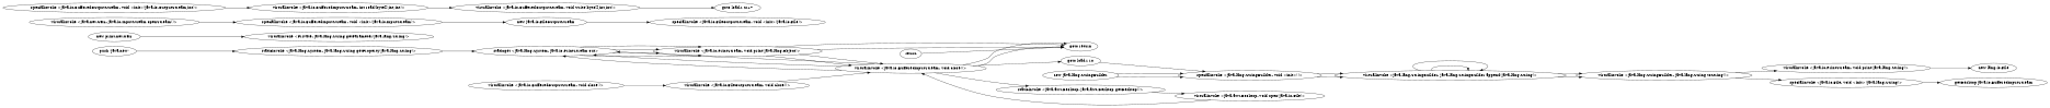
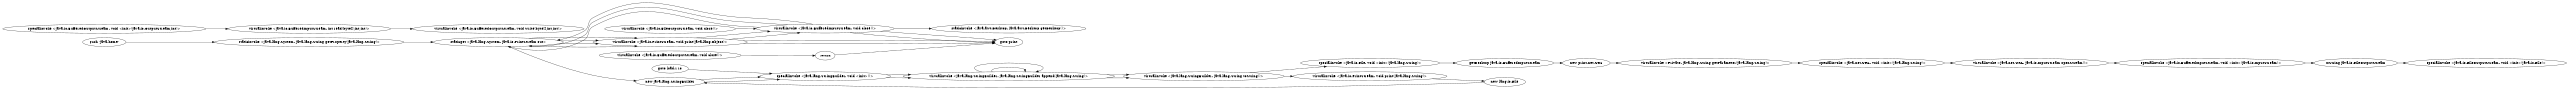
  digraph {
    rankdir=LR
-   "push 'java.home'" [label="push 'java.new'"]
+   "push 'java.home'"
    "staticinvoke <java.lang.System: java.lang.String getProperty(java.lang.String)>"
    "staticget <java.lang.System: java.io.PrintStream out>"
    "virtualinvoke <java.io.PrintStream: void print(java.lang.Object)>"
    "new java.lang.StringBuilder"
    "virtualinvoke <java.io.BufferedInputStream: void close()>"
-   "goto return"
+   "goto return" [label="goto print"]
    "specialinvoke <java.lang.StringBuilder: void <init>()>"
    "goto load.r r0"
    "staticinvoke <java.awt.Desktop: java.awt.Desktop getDesktop()>"
-   "virtualinvoke <java.awt.Desktop: void open(java.io.File)>"
    return
    "virtualinvoke <java.lang.StringBuilder: java.lang.StringBuilder append(java.lang.String)>"
    "virtualinvoke <java.lang.StringBuilder: java.lang.String toString()>"
    "virtualinvoke <java.io.PrintStream: void print(java.lang.String)>"
    "specialinvoke <java.io.File: void <init>(java.lang.String)>"
    n17 [label="new lang.io.File"]
    n18 [label="getDesktop java.io.BufferedInputStream"]
    n19 [label="new print.net.URL"]
    "virtualinvoke <Private: java.lang.String getParameter(java.lang.String)>"
+   "specialinvoke <java.net.URL: void <init>(java.lang.String)>"
    "virtualinvoke <java.net.URL: java.io.InputStream openStream()>"
    "specialinvoke <java.io.BufferedInputStream: void <init>(java.io.InputStream)>"
-   "new java.io.FileOutputStream"
+   "new java.io.FileOutputStream" [label="toString java.io.FileOutputStream"]
    "specialinvoke <java.io.FileOutputStream: void <init>(java.io.File)>"
    "specialinvoke <java.io.BufferedOutputStream: void <init>(java.io.OutputStream,int)>"
    "virtualinvoke <java.io.BufferedInputStream: int read(byte[],int,int)>"
    "virtualinvoke <java.io.BufferedOutputStream: void write(byte[],int,int)>"
-   "goto load.r $r17"
    "virtualinvoke <java.io.BufferedOutputStream: void close()>"
    "virtualinvoke <java.io.FileOutputStream: void close()>"
    "push 'java.home'" -> "staticinvoke <java.lang.System: java.lang.String getProperty(java.lang.String)>"
    "staticinvoke <java.lang.System: java.lang.String getProperty(java.lang.String)>" -> "staticget <java.lang.System: java.io.PrintStream out>"
    "staticget <java.lang.System: java.io.PrintStream out>" -> "virtualinvoke <java.io.PrintStream: void print(java.lang.Object)>"
    "staticget <java.lang.System: java.io.PrintStream out>" -> "virtualinvoke <java.io.PrintStream: void print(java.lang.Object)>"
    "staticget <java.lang.System: java.io.PrintStream out>" -> "virtualinvoke <java.io.PrintStream: void print(java.lang.Object)>"
    "staticget <java.lang.System: java.io.PrintStream out>" -> "virtualinvoke <java.io.PrintStream: void print(java.lang.Object)>"
+   "staticget <java.lang.System: java.io.PrintStream out>" -> "new java.lang.StringBuilder"
    "virtualinvoke <java.io.PrintStream: void print(java.lang.Object)>" -> "virtualinvoke <java.io.BufferedInputStream: void close()>"
    "virtualinvoke <java.io.PrintStream: void print(java.lang.Object)>" -> "virtualinvoke <java.io.BufferedInputStream: void close()>"
    "virtualinvoke <java.io.PrintStream: void print(java.lang.Object)>" -> "goto return"
    "virtualinvoke <java.io.PrintStream: void print(java.lang.Object)>" -> "goto return"
    "new java.lang.StringBuilder" -> "specialinvoke <java.lang.StringBuilder: void <init>()>"
    "new java.lang.StringBuilder" -> "specialinvoke <java.lang.StringBuilder: void <init>()>"
    "virtualinvoke <java.io.BufferedInputStream: void close()>" -> "staticget <java.lang.System: java.io.PrintStream out>"
    "virtualinvoke <java.io.BufferedInputStream: void close()>" -> "staticget <java.lang.System: java.io.PrintStream out>"
    "virtualinvoke <java.io.BufferedInputStream: void close()>" -> "staticget <java.lang.System: java.io.PrintStream out>"
    "virtualinvoke <java.io.BufferedInputStream: void close()>" -> "goto return"
    "virtualinvoke <java.io.BufferedInputStream: void close()>" -> "goto return"
-   "virtualinvoke <java.io.BufferedInputStream: void close()>" -> "goto load.r r0"
    "virtualinvoke <java.io.BufferedInputStream: void close()>" -> "staticinvoke <java.awt.Desktop: java.awt.Desktop getDesktop()>"
    "specialinvoke <java.lang.StringBuilder: void <init>()>" -> "virtualinvoke <java.lang.StringBuilder: java.lang.StringBuilder append(java.lang.String)>"
    "specialinvoke <java.lang.StringBuilder: void <init>()>" -> "virtualinvoke <java.lang.StringBuilder: java.lang.StringBuilder append(java.lang.String)>"
    "goto load.r r0" -> "specialinvoke <java.lang.StringBuilder: void <init>()>"
-   "staticinvoke <java.awt.Desktop: java.awt.Desktop getDesktop()>" -> "virtualinvoke <java.awt.Desktop: void open(java.io.File)>"
-   "virtualinvoke <java.awt.Desktop: void open(java.io.File)>" -> "virtualinvoke <java.io.BufferedInputStream: void close()>"
    return -> "goto return"
    "virtualinvoke <java.lang.StringBuilder: java.lang.StringBuilder append(java.lang.String)>" -> "virtualinvoke <java.lang.StringBuilder: java.lang.StringBuilder append(java.lang.String)>"
    "virtualinvoke <java.lang.StringBuilder: java.lang.StringBuilder append(java.lang.String)>" -> "virtualinvoke <java.lang.StringBuilder: java.lang.StringBuilder append(java.lang.String)>"
    "virtualinvoke <java.lang.StringBuilder: java.lang.StringBuilder append(java.lang.String)>" -> "virtualinvoke <java.lang.StringBuilder: java.lang.String toString()>"
    "virtualinvoke <java.lang.StringBuilder: java.lang.StringBuilder append(java.lang.String)>" -> "virtualinvoke <java.lang.StringBuilder: java.lang.String toString()>"
    "virtualinvoke <java.lang.StringBuilder: java.lang.String toString()>" -> "virtualinvoke <java.io.PrintStream: void print(java.lang.String)>"
    "virtualinvoke <java.lang.StringBuilder: java.lang.String toString()>" -> "specialinvoke <java.io.File: void <init>(java.lang.String)>"
    "virtualinvoke <java.io.PrintStream: void print(java.lang.String)>" -> n17
    "specialinvoke <java.io.File: void <init>(java.lang.String)>" -> n18
+   n17 -> "new java.lang.StringBuilder"
+   n18 -> n19
    n19 -> "virtualinvoke <Private: java.lang.String getParameter(java.lang.String)>"
+   "virtualinvoke <Private: java.lang.String getParameter(java.lang.String)>" -> "specialinvoke <java.net.URL: void <init>(java.lang.String)>"
+   "specialinvoke <java.net.URL: void <init>(java.lang.String)>" -> "virtualinvoke <java.net.URL: java.io.InputStream openStream()>"
    "virtualinvoke <java.net.URL: java.io.InputStream openStream()>" -> "specialinvoke <java.io.BufferedInputStream: void <init>(java.io.InputStream)>"
    "specialinvoke <java.io.BufferedInputStream: void <init>(java.io.InputStream)>" -> "new java.io.FileOutputStream"
    "new java.io.FileOutputStream" -> "specialinvoke <java.io.FileOutputStream: void <init>(java.io.File)>"
    "specialinvoke <java.io.BufferedOutputStream: void <init>(java.io.OutputStream,int)>" -> "virtualinvoke <java.io.BufferedInputStream: int read(byte[],int,int)>"
    "virtualinvoke <java.io.BufferedInputStream: int read(byte[],int,int)>" -> "virtualinvoke <java.io.BufferedOutputStream: void write(byte[],int,int)>"
-   "virtualinvoke <java.io.BufferedOutputStream: void write(byte[],int,int)>" -> "goto load.r $r17"
-   "virtualinvoke <java.io.BufferedOutputStream: void close()>" -> "virtualinvoke <java.io.FileOutputStream: void close()>"
+   "virtualinvoke <java.io.BufferedOutputStream: void close()>" -> return
    "virtualinvoke <java.io.FileOutputStream: void close()>" -> "virtualinvoke <java.io.BufferedInputStream: void close()>"
  }
